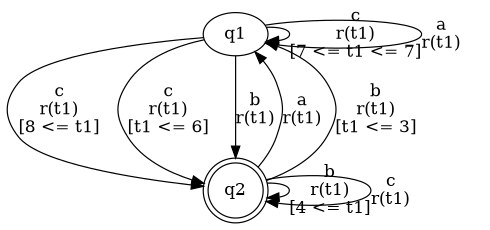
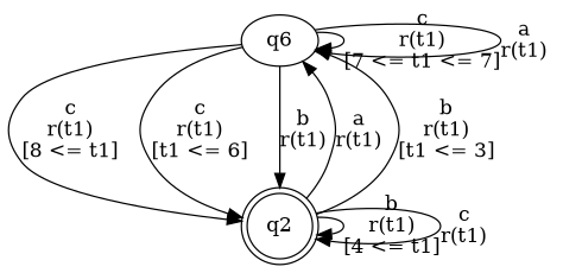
  digraph {
-   n1 [label=q1]
+   n1 [label=q6]
    n2 [label=q2 shape=doublecircle]
    n1 -> n1 [label="c\nr(t1)\n[7 <= t1 <= 7]"]
    n1 -> n1 [label="a\nr(t1)\n"]
    n1 -> n2 [label="c\nr(t1)\n[8 <= t1]"]
    n1 -> n2 [label="c\nr(t1)\n[t1 <= 6]"]
    n1 -> n2 [label="b\nr(t1)\n"]
    n2 -> n1 [label="a\nr(t1)\n"]
    n2 -> n1 [label="b\nr(t1)\n[t1 <= 3]"]
    n2 -> n2 [label="b\nr(t1)\n[4 <= t1]"]
    n2 -> n2 [label="c\nr(t1)\n"]
  }
